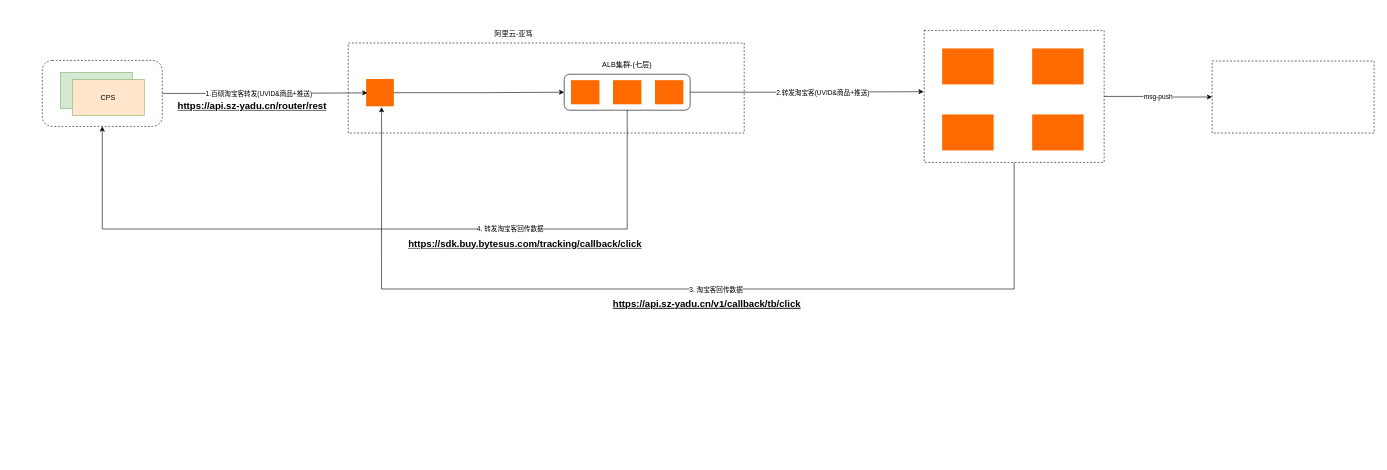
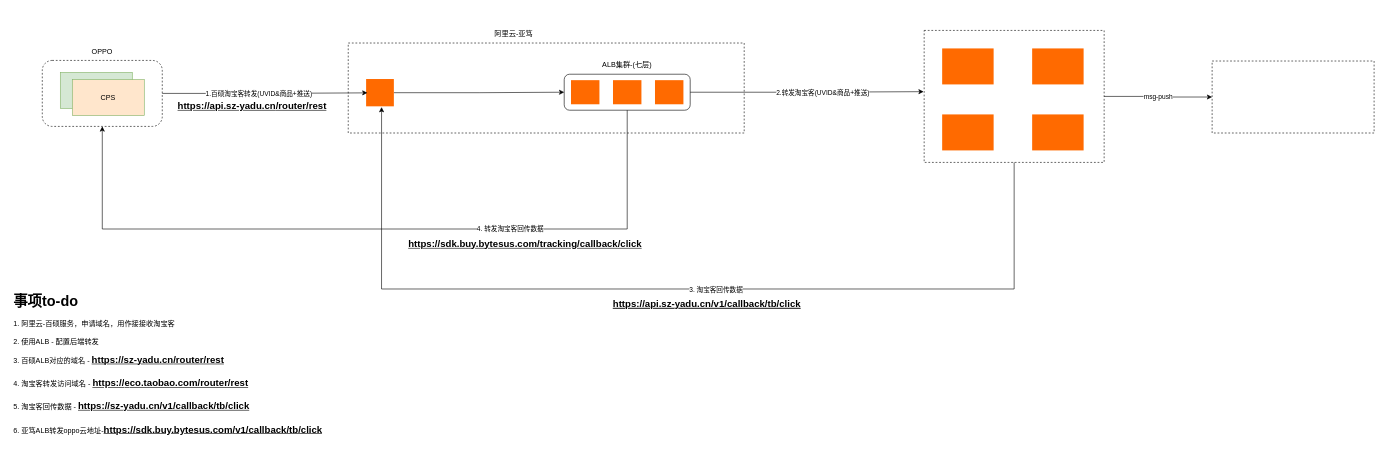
  <mxCell id="0" />
  <mxCell id="1" parent="0" />
  <mxCell id="2" value="" style="rounded=0;whiteSpace=wrap;html=1;dashed=1;direction=west;fillColor=none;" vertex="1" parent="1"><mxGeometry x="580" y="71" width="660" height="150" as="geometry" /></mxCell>
  <mxCell id="3" style="edgeStyle=orthogonalEdgeStyle;rounded=0;orthogonalLoop=1;jettySize=auto;html=1;entryX=0;entryY=0.5;entryDx=0;entryDy=0;" edge="1" parent="1" source="19" target="5"><mxGeometry relative="1" as="geometry" /></mxCell>
  <mxCell id="4" value="" style="group" vertex="1" connectable="0" parent="1"><mxGeometry x="940" y="93" width="210.0" height="90" as="geometry" /></mxCell>
  <mxCell id="5" value="" style="rounded=1;whiteSpace=wrap;html=1;fillColor=none;" vertex="1" parent="4"><mxGeometry y="30" width="210" height="60" as="geometry" /></mxCell>
  <mxCell id="6" value="" style="points=[];aspect=fixed;html=1;align=center;shadow=0;dashed=0;fillColor=#FF6A00;strokeColor=none;shape=mxgraph.alibaba_cloud.alb_application_load_balancer_01;" vertex="1" parent="4"><mxGeometry x="11.3" y="39.9" width="47.4" height="40.2" as="geometry" /></mxCell>
  <mxCell id="7" value="" style="points=[];aspect=fixed;html=1;align=center;shadow=0;dashed=0;fillColor=#FF6A00;strokeColor=none;shape=mxgraph.alibaba_cloud.alb_application_load_balancer_01;" vertex="1" parent="4"><mxGeometry x="81.3" y="39.9" width="47.4" height="40.2" as="geometry" /></mxCell>
  <mxCell id="8" value="" style="points=[];aspect=fixed;html=1;align=center;shadow=0;dashed=0;fillColor=#FF6A00;strokeColor=none;shape=mxgraph.alibaba_cloud.alb_application_load_balancer_01;" vertex="1" parent="4"><mxGeometry x="151.3" y="39.9" width="47.4" height="40.2" as="geometry" /></mxCell>
  <mxCell id="9" value="ALB集群-(七层)" style="text;html=1;align=center;verticalAlign=middle;whiteSpace=wrap;rounded=0;" vertex="1" parent="4"><mxGeometry x="51" width="108" height="30" as="geometry" /></mxCell>
  <mxCell id="10" value="" style="group" vertex="1" connectable="0" parent="1"><mxGeometry x="1540" y="20" width="300" height="250" as="geometry" /></mxCell>
  <mxCell id="11" value="" style="rounded=0;whiteSpace=wrap;html=1;fillColor=none;dashed=1;" vertex="1" parent="10"><mxGeometry y="30" width="300" height="220" as="geometry" /></mxCell>
  <mxCell id="12" value="" style="points=[];aspect=fixed;html=1;align=center;shadow=0;dashed=0;fillColor=#FF6A00;strokeColor=none;shape=mxgraph.alibaba_cloud.eci_elastic_container_instance;" vertex="1" parent="10"><mxGeometry x="30" y="170" width="85.78" height="60" as="geometry" /></mxCell>
  <mxCell id="13" value="" style="points=[];aspect=fixed;html=1;align=center;shadow=0;dashed=0;fillColor=#FF6A00;strokeColor=none;shape=mxgraph.alibaba_cloud.eci_elastic_container_instance;" vertex="1" parent="10"><mxGeometry x="180" y="60" width="85.78" height="60" as="geometry" /></mxCell>
  <mxCell id="14" value="" style="points=[];aspect=fixed;html=1;align=center;shadow=0;dashed=0;fillColor=#FF6A00;strokeColor=none;shape=mxgraph.alibaba_cloud.eci_elastic_container_instance;" vertex="1" parent="10"><mxGeometry x="30" y="60" width="85.78" height="60" as="geometry" /></mxCell>
  <mxCell id="15" value="" style="points=[];aspect=fixed;html=1;align=center;shadow=0;dashed=0;fillColor=#FF6A00;strokeColor=none;shape=mxgraph.alibaba_cloud.eci_elastic_container_instance;" vertex="1" parent="10"><mxGeometry x="180" y="170" width="85.78" height="60" as="geometry" /></mxCell>
  <mxCell id="16" style="edgeStyle=orthogonalEdgeStyle;rounded=0;orthogonalLoop=1;jettySize=auto;html=1;entryX=-0.003;entryY=0.464;entryDx=0;entryDy=0;entryPerimeter=0;" edge="1" parent="1" source="5" target="11"><mxGeometry relative="1" as="geometry" /></mxCell>
  <mxCell id="17" value="2.转发淘宝客(UVID&amp;amp;商品+推送)" style="edgeLabel;html=1;align=center;verticalAlign=middle;resizable=0;points=[];" vertex="1" connectable="0" parent="16"><mxGeometry x="0.448" y="-3" relative="1" as="geometry"><mxPoint x="-61" y="-2" as="offset" /></mxGeometry></mxCell>
  <mxCell id="18" value="阿里云-亚笃" style="text;html=1;align=center;verticalAlign=middle;whiteSpace=wrap;rounded=0;" vertex="1" parent="1"><mxGeometry y="41" width="192" height="30" as="geometry" x="760" /></mxCell>
  <mxCell id="19" value="" style="points=[];aspect=fixed;html=1;align=center;shadow=0;dashed=0;fillColor=#FF6A00;strokeColor=none;shape=mxgraph.alibaba_cloud.dns_domain_name_system;" vertex="1" parent="1"><mxGeometry x="609.771" y="131" width="46.258" height="45.512" as="geometry" /></mxCell>
  <mxCell id="20" value="https://api.sz-yadu.cn&lt;span style=&quot;white-space: nowrap; background-color: rgb(255, 255, 255);&quot;&gt;/router/rest&lt;/span&gt;" style="text;html=1;align=center;verticalAlign=middle;whiteSpace=wrap;rounded=0;fontSize=16;fontStyle=5" vertex="1" parent="1"><mxGeometry x="240" y="161" width="360" height="30" as="geometry" /></mxCell>
  <mxCell id="21" value="&lt;u style=&quot;text-align: left; background-color: transparent; font-size: 16px;&quot;&gt;&lt;b&gt;https://api.sz-yadu.cn/v1/callback/tb/click&lt;/b&gt;&lt;/u&gt;" style="text;html=1;align=center;verticalAlign=middle;whiteSpace=wrap;rounded=0;fontStyle=4" vertex="1" parent="1"><mxGeometry x="985" y="491" width="385.8" height="30" as="geometry" /></mxCell>
  <mxCell id="22" style="edgeStyle=orthogonalEdgeStyle;rounded=0;orthogonalLoop=1;jettySize=auto;html=1;entryX=0.046;entryY=0.507;entryDx=0;entryDy=0;entryPerimeter=0;" edge="1" parent="1" source="25" target="19"><mxGeometry relative="1" as="geometry" /></mxCell>
  <mxCell id="23" value="1.百硕淘宝客转发(UVID&amp;amp;商品+推送)" style="edgeLabel;html=1;align=center;verticalAlign=middle;resizable=0;points=[];" vertex="1" connectable="0" parent="22"><mxGeometry x="0.151" relative="1" as="geometry"><mxPoint x="-36" y="1" as="offset" /></mxGeometry></mxCell>
  <mxCell id="24" value="" style="group" vertex="1" connectable="0" parent="1"><mxGeometry x="70" y="70" width="200" height="140" as="geometry" /></mxCell>
  <mxCell id="25" value="" style="rounded=1;whiteSpace=wrap;html=1;fillColor=none;dashed=1;" vertex="1" parent="24"><mxGeometry y="30" width="200" height="110" as="geometry" /></mxCell>
  <mxCell id="26" value="" style="rounded=0;whiteSpace=wrap;html=1;fillColor=#d5e8d4;strokeColor=#82b366;" vertex="1" parent="24"><mxGeometry x="30" y="50" width="120" height="60" as="geometry" /></mxCell>
  <mxCell id="27" value="CPS" style="rounded=0;whiteSpace=wrap;html=1;fillColor=#ffe6cc;strokeColor=#82b366;" vertex="1" parent="24"><mxGeometry x="50" y="62" width="120" height="60" as="geometry" /></mxCell>
+ <mxCell id="28" value="OPPO" style="text;html=1;align=center;verticalAlign=middle;whiteSpace=wrap;rounded=0;" vertex="1" parent="24"><mxGeometry x="55" width="90" height="30" as="geometry" /></mxCell>
  <mxCell id="29" style="edgeStyle=orthogonalEdgeStyle;rounded=0;orthogonalLoop=1;jettySize=auto;html=1;entryX=0.557;entryY=1.027;entryDx=0;entryDy=0;entryPerimeter=0;" edge="1" parent="1" source="11" target="19"><mxGeometry relative="1" as="geometry"><Array as="points"><mxPoint x="1690" y="481" /><mxPoint x="636" y="481" /></Array></mxGeometry></mxCell>
  <mxCell id="30" value="3. 淘宝客回传数据" style="edgeLabel;html=1;align=center;verticalAlign=middle;resizable=0;points=[];" vertex="1" connectable="0" parent="29"><mxGeometry x="-0.096" relative="1" as="geometry"><mxPoint as="offset" /></mxGeometry></mxCell>
  <mxCell id="31" value="4. 转发淘宝客回传数据" style="edgeStyle=orthogonalEdgeStyle;rounded=0;orthogonalLoop=1;jettySize=auto;html=1;entryX=0.5;entryY=1;entryDx=0;entryDy=0;" edge="1" parent="1" source="5" target="25"><mxGeometry x="-0.368" relative="1" as="geometry"><Array as="points"><mxPoint x="1045" y="381" /><mxPoint x="170" y="381" /></Array><mxPoint as="offset" /></mxGeometry></mxCell>
  <mxCell id="32" value="&lt;span style=&quot;font-size: 16px; font-weight: 700;&quot;&gt;https://&lt;/span&gt;&lt;span style=&quot;background-color: rgb(255, 255, 255);&quot;&gt;&lt;span style=&quot;font-size: 16px;&quot;&gt;&lt;b&gt;sdk.buy.bytesus.com&lt;/b&gt;&lt;/span&gt;&lt;span style=&quot;font-size: 16px; white-space: nowrap;&quot;&gt;&lt;b&gt;/tracking/callback/click&lt;/b&gt;&lt;/span&gt;&lt;/span&gt;" style="text;html=1;align=center;verticalAlign=middle;whiteSpace=wrap;rounded=0;fontStyle=4" vertex="1" parent="1"><mxGeometry x="650" y="391" width="450" height="30" as="geometry" /></mxCell>
+ <mxCell id="33" value="&lt;h1 style=&quot;margin-top: 0px;&quot;&gt;事项to-do&lt;/h1&gt;&lt;div&gt;1. 阿里云-百硕服务，申请域名，用作接接收淘宝客&lt;/div&gt;&lt;div&gt;&lt;br&gt;2. 使用ALB - 配置后端转发&lt;/div&gt;&lt;div&gt;&lt;br&gt;3. 百硕ALB对应的域名 -&amp;nbsp;&lt;b&gt;&lt;u&gt;&lt;span style=&quot;font-size: 16px; text-align: center;&quot;&gt;https://sz-yadu.cn&lt;/span&gt;&lt;span style=&quot;font-size: 16px; text-align: center; white-space: nowrap; background-color: rgb(255, 255, 255);&quot;&gt;/router/rest&lt;/span&gt;&lt;/u&gt;&lt;/b&gt;&lt;/div&gt;&lt;div&gt;&lt;div style=&quot;text-align: center;&quot;&gt;&lt;span style=&quot;font-size: 16px; white-space: nowrap;&quot;&gt;&lt;b&gt;&lt;u&gt;&lt;br&gt;&lt;/u&gt;&lt;/b&gt;&lt;/span&gt;&lt;/div&gt;4. 淘宝客转发访问域名 - &lt;span style=&quot;font-size: 16px; font-weight: 700; text-align: center; white-space: nowrap; background-color: rgb(255, 255, 255); text-decoration-line: underline;&quot;&gt;https://&lt;/span&gt;&lt;span style=&quot;background-color: rgb(255, 255, 255); font-size: 16px; font-weight: 700; text-align: center; text-decoration-line: underline; white-space: nowrap;&quot;&gt;e&lt;/span&gt;&lt;span style=&quot;background-color: rgb(255, 255, 255); font-size: 16px; font-weight: 700; text-align: center; text-decoration-line: underline; white-space: nowrap;&quot;&gt;co.taobao.com/router/rest&lt;/span&gt;&lt;/div&gt;&lt;div&gt;&lt;span style=&quot;background-color: rgb(255, 255, 255); font-size: 16px; font-weight: 700; text-align: center; text-decoration-line: underline; white-space: nowrap;&quot;&gt;&lt;br&gt;&lt;/span&gt;&lt;/div&gt;&lt;div&gt;5. 淘宝客回传数据 - &lt;u&gt;&lt;b&gt;&lt;font style=&quot;font-size: 16px;&quot;&gt;https://&lt;span style=&quot;background-color: transparent;&quot;&gt;sz-yadu.cn/v1/callback/tb/click&lt;/span&gt;&lt;/font&gt;&lt;/b&gt;&lt;/u&gt;&lt;/div&gt;&lt;div&gt;&lt;u&gt;&lt;b&gt;&lt;span style=&quot;background-color: transparent; font-size: 16px;&quot;&gt;&lt;br&gt;&lt;/span&gt;&lt;/b&gt;&lt;/u&gt;&lt;/div&gt;&lt;div&gt;&lt;font style=&quot;&quot;&gt;6. 亚笃ALB转发oppo云地址-&lt;u&gt;&lt;b&gt;&lt;font style=&quot;font-size: 16px;&quot;&gt;https&lt;font style=&quot;&quot;&gt;://&lt;/font&gt;&lt;/font&gt;&lt;/b&gt;&lt;/u&gt;&lt;/font&gt;&lt;font style=&quot;font-size: 16px;&quot;&gt;&lt;u style=&quot;&quot;&gt;&lt;span style=&quot;background-color: transparent; text-align: center;&quot;&gt;&lt;b&gt;sdk.buy.bytesus.com&lt;/b&gt;&lt;/span&gt;&lt;span style=&quot;background-color: transparent; text-align: center; white-space: nowrap;&quot;&gt;&lt;b&gt;/&lt;/b&gt;&lt;/span&gt;&lt;span style=&quot;background-color: transparent;&quot;&gt;&lt;b style=&quot;&quot;&gt;v1/callback/tb/click&lt;/b&gt;&lt;/span&gt;&lt;/u&gt;&lt;/font&gt;&lt;/div&gt;" style="text;html=1;whiteSpace=wrap;overflow=hidden;rounded=0;" vertex="1" parent="1"><mxGeometry x="20" y="481" width="540" height="280" as="geometry" /></mxCell>
  <mxCell id="34" value="" style="rounded=0;whiteSpace=wrap;html=1;fillColor=none;dashed=1;" vertex="1" parent="1"><mxGeometry x="2020" y="101" width="270" height="120" as="geometry" /></mxCell>
  <mxCell id="35" value="msg-push" style="edgeStyle=orthogonalEdgeStyle;rounded=0;orthogonalLoop=1;jettySize=auto;html=1;" edge="1" parent="1" source="11" target="34"><mxGeometry relative="1" as="geometry" /></mxCell>
